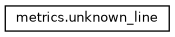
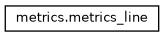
  digraph {
    rankdir=LR
-   n1 [color=black fillcolor=white fontname=Helvetica fontsize=10 height=0.2 label="metrics.unknown_line" shape=record style=filled width=0.4]
+   n1 [color=black fillcolor=white fontname=Helvetica fontsize=10 height=0.2 label="metrics.metrics_line" shape=record style=filled width=0.4]
  }
